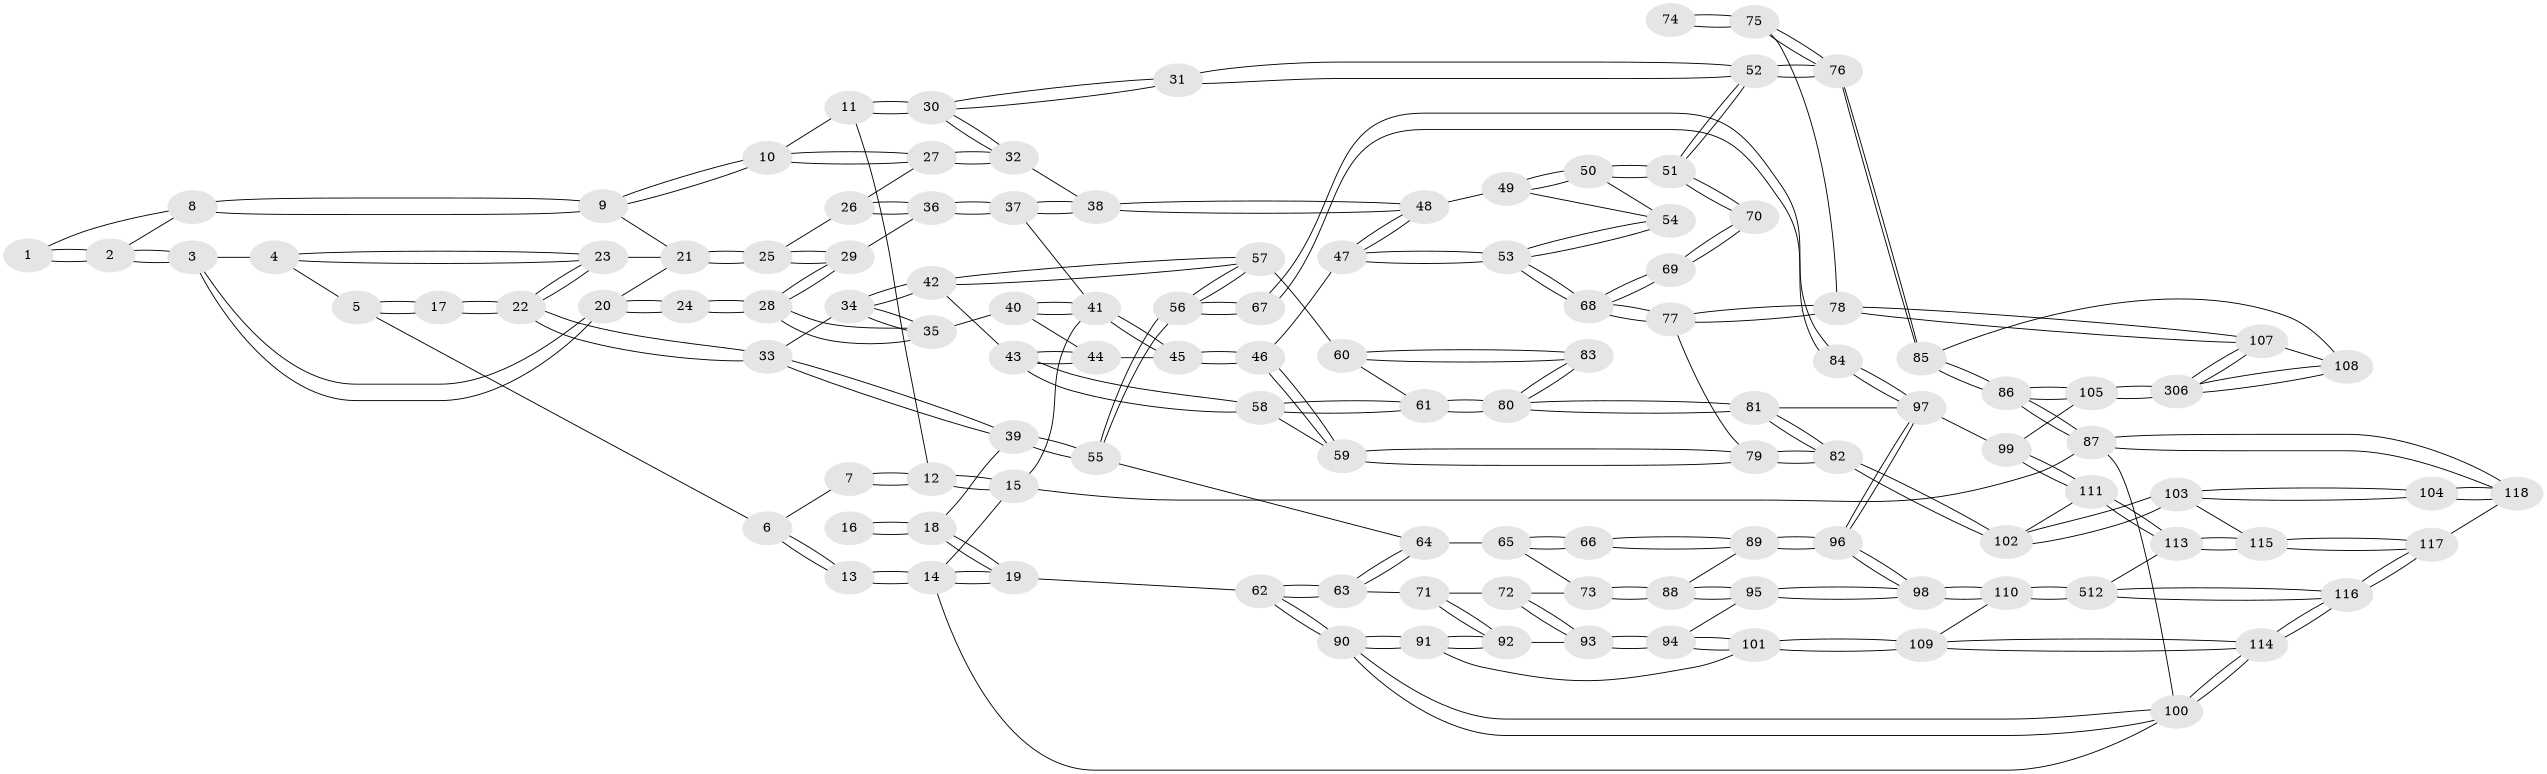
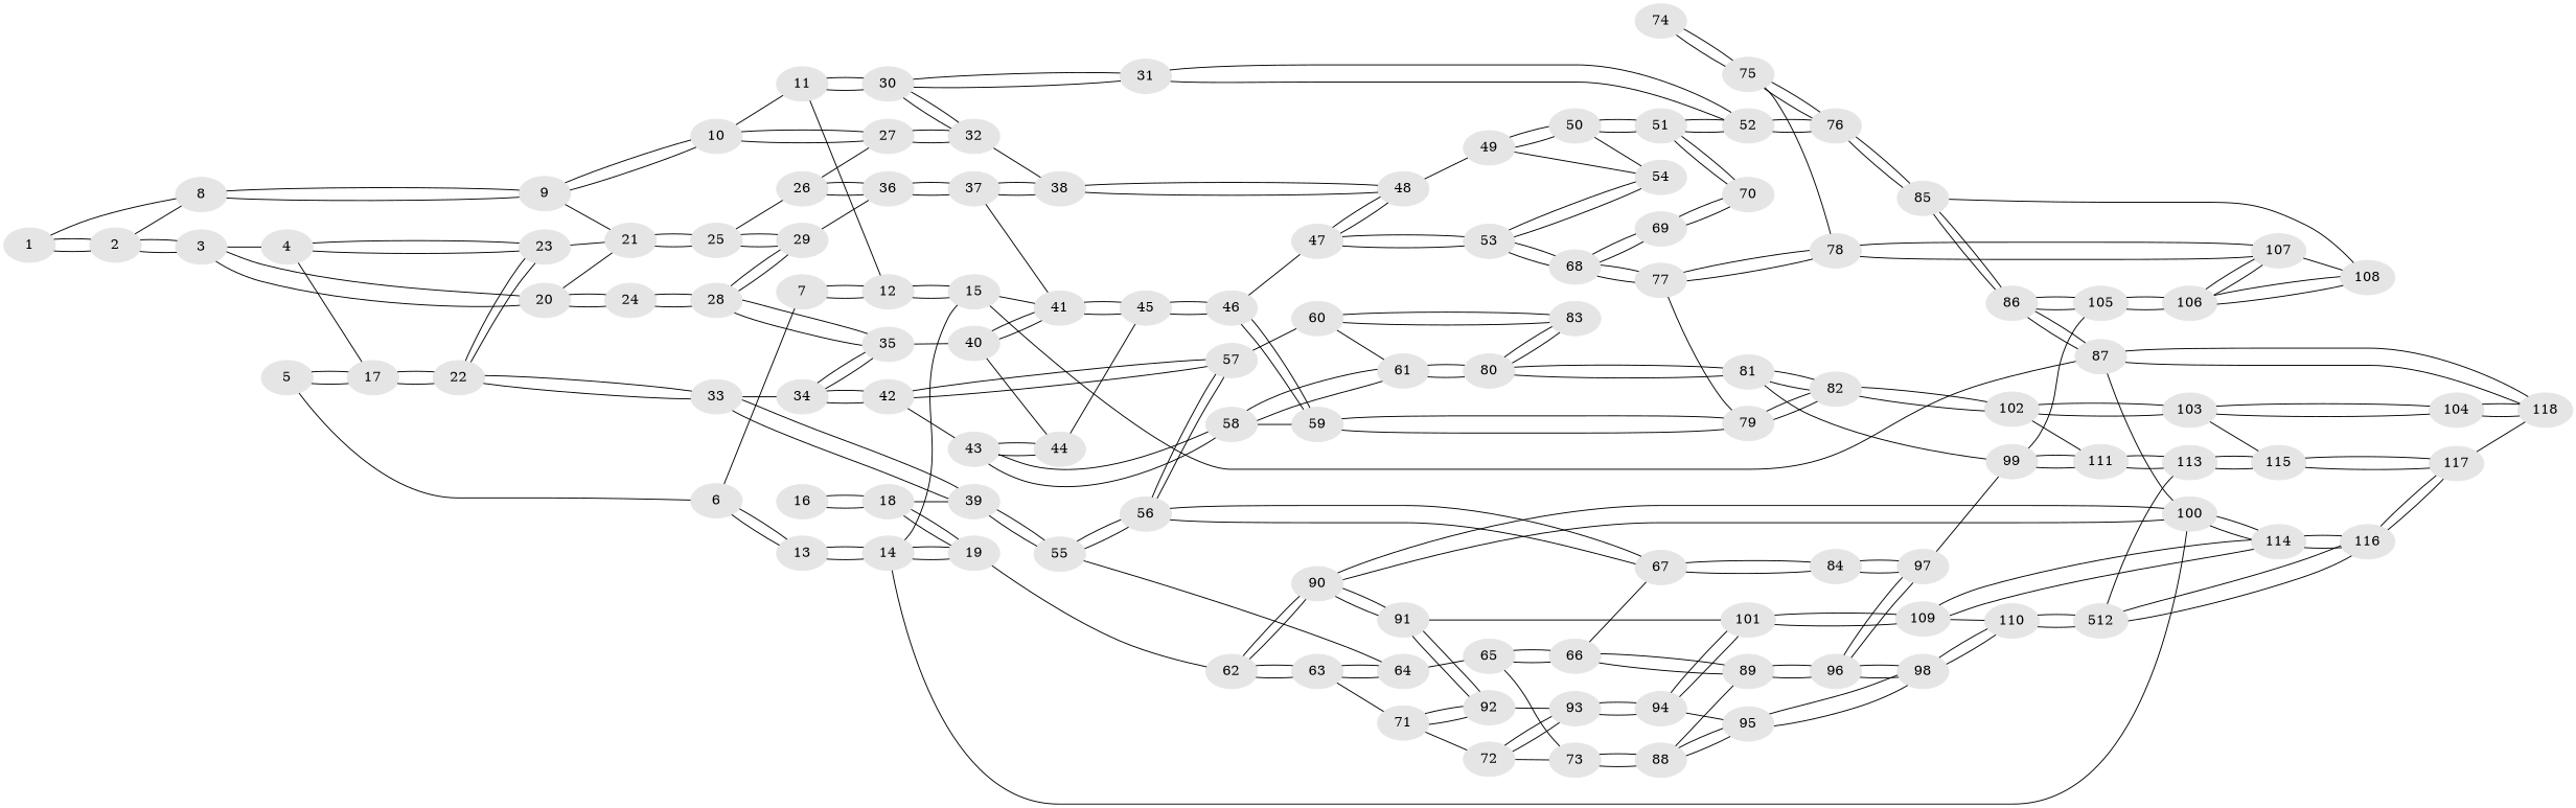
  graph {
    fontname="DejaVu Serif"
    rankdir=LR
    node [color=gray90 fontname="DejaVu Serif" style=filled]
    edge [fontname="DejaVu Serif"]
    1
    2
    8
    3
    9
    4
    20
    5
    23
    21
    24
    6
    17
    7
    13
    22
    12
    14
    15
    10
    11
    27
    25
    30
    32
    31
    87
    41
    19
    100
    16
    18
    62
    114
    52
    118
    39
    33
    55
    63
    90
    28
    26
    29
    34
    35
    36
    37
    38
    40
    76
    48
    42
    43
    57
    44
    45
    49
    56
    64
    46
    58
    60
    59
    61
    47
    53
    79
    54
    68
    50
    51
    70
    85
    69
    77
    67
    65
    84
    83
    80
    82
    81
    71
    91
    72
    92
    66
    73
    89
    88
    96
    97
    78
    74
    75
    93
    94
    95
    107
    86
    108
    102
    99
    105
    111
    103
-   106 [label=306]
+   106
    98
    101
    109
    110
    n113 [label=512]
    113
    116
    104
    115
    117
    1 -- 2
    1 -- 2
    1 -- 8
    2 -- 8
    2 -- 3
    2 -- 3
    8 -- 9
    8 -- 9
    3 -- 4
    3 -- 20
    3 -- 20
    9 -- 21
    9 -- 10
    9 -- 10
-   4 -- 5
+   4 -- 17
    4 -- 23
    4 -- 23
    20 -- 21
    20 -- 24
    20 -- 24
    5 -- 6
    5 -- 17
    5 -- 17
    23 -- 21
    21 -- 25
    21 -- 25
    24 -- 28
    24 -- 28
    6 -- 7
    6 -- 13
    6 -- 13
    17 -- 22
    17 -- 22
    7 -- 12
    7 -- 12
    13 -- 14
    13 -- 14
    22 -- 23
    22 -- 23
    22 -- 33
    22 -- 33
    12 -- 15
    12 -- 15
    14 -- 15
    14 -- 19
    14 -- 19
    14 -- 100
    15 -- 87
    15 -- 41
    10 -- 11
    10 -- 27
    10 -- 27
    11 -- 12
    11 -- 30
    11 -- 30
    27 -- 32
    27 -- 32
    25 -- 26
    25 -- 29
    25 -- 29
    30 -- 32
    30 -- 32
    30 -- 31
    30 -- 31
    32 -- 38
    31 -- 52
    31 -- 52
    87 -- 100
    87 -- 118
    87 -- 118
    41 -- 45
    41 -- 45
    19 -- 62
    100 -- 114
    100 -- 114
    16 -- 18
    16 -- 18
    18 -- 19
    18 -- 19
    18 -- 39
    62 -- 63
    62 -- 63
    62 -- 90
    62 -- 90
    114 -- 116
    114 -- 116
    52 -- 76
    52 -- 76
    39 -- 55
    39 -- 55
    33 -- 39
    33 -- 39
    33 -- 34
    55 -- 56
    55 -- 56
    55 -- 64
    63 -- 64
    63 -- 64
    63 -- 71
    90 -- 100
    90 -- 100
    90 -- 91
    90 -- 91
    28 -- 29
    28 -- 29
    28 -- 35
    28 -- 35
    26 -- 27
    26 -- 36
    26 -- 36
    29 -- 36
    34 -- 35
    34 -- 35
    34 -- 42
    34 -- 42
    35 -- 40
    36 -- 37
    36 -- 37
    37 -- 41
    37 -- 38
    37 -- 38
    38 -- 48
    38 -- 48
    40 -- 41
    40 -- 41
    40 -- 44
    76 -- 85
    76 -- 85
    48 -- 49
    42 -- 43
    42 -- 57
    42 -- 57
    43 -- 44
    43 -- 44
    43 -- 58
    43 -- 58
    57 -- 60
    44 -- 45
    45 -- 46
    45 -- 46
    49 -- 54
    49 -- 50
    49 -- 50
    56 -- 57
    56 -- 57
    56 -- 67
    56 -- 67
    64 -- 65
    46 -- 59
    46 -- 59
    46 -- 47
    58 -- 59
    58 -- 61
    58 -- 61
    60 -- 61
    60 -- 83
    60 -- 83
    59 -- 79
    59 -- 79
    61 -- 80
    61 -- 80
    47 -- 48
    47 -- 48
    47 -- 53
    47 -- 53
    53 -- 54
    53 -- 54
    53 -- 68
    53 -- 68
    79 -- 82
    79 -- 82
    68 -- 69
    68 -- 69
    68 -- 77
    68 -- 77
    50 -- 54
    50 -- 51
    50 -- 51
    51 -- 52
    51 -- 52
    51 -- 70
    51 -- 70
    85 -- 86
    85 -- 86
    85 -- 108
    69 -- 70
    69 -- 70
    77 -- 79
    77 -- 78
    77 -- 78
    67 -- 84
    67 -- 84
    65 -- 66
    65 -- 66
    65 -- 73
    84 -- 97
    84 -- 97
    80 -- 83
    80 -- 83
    80 -- 81
    80 -- 81
    82 -- 102
    82 -- 102
    81 -- 82
    81 -- 82
-   81 -- 97
+   81 -- 99
    71 -- 72
    71 -- 92
    71 -- 92
    91 -- 92
    91 -- 92
    91 -- 101
    72 -- 73
    72 -- 93
    72 -- 93
    92 -- 93
+   66 -- 67
    66 -- 89
    66 -- 89
    73 -- 88
    73 -- 88
    89 -- 96
    89 -- 96
    88 -- 89
    88 -- 95
    88 -- 95
    96 -- 97
    96 -- 97
    96 -- 98
    96 -- 98
    97 -- 99
    78 -- 107
    78 -- 107
    74 -- 75
    74 -- 75
    75 -- 76
    75 -- 76
    75 -- 78
    93 -- 94
    93 -- 94
    94 -- 95
    94 -- 101
    94 -- 101
    95 -- 98
    95 -- 98
    107 -- 108
    86 -- 87
    86 -- 87
    86 -- 105
    86 -- 105
    102 -- 111
    102 -- 103
    102 -- 103
    99 -- 105
    99 -- 111
    99 -- 111
    105 -- 106
    105 -- 106
    111 -- 113
    111 -- 113
    103 -- 104
    103 -- 104
    103 -- 115
    106 -- 107
    106 -- 107
    106 -- 108
    106 -- 108
    98 -- 110
    98 -- 110
    101 -- 109
    101 -- 109
    109 -- 114
    109 -- 114
    109 -- 110
    110 -- n113
    110 -- n113
    n113 -- 113
    n113 -- 116
    n113 -- 116
    113 -- 115
    113 -- 115
    116 -- 117
    116 -- 117
    104 -- 118
    104 -- 118
    115 -- 117
    115 -- 117
    117 -- 118
  }
